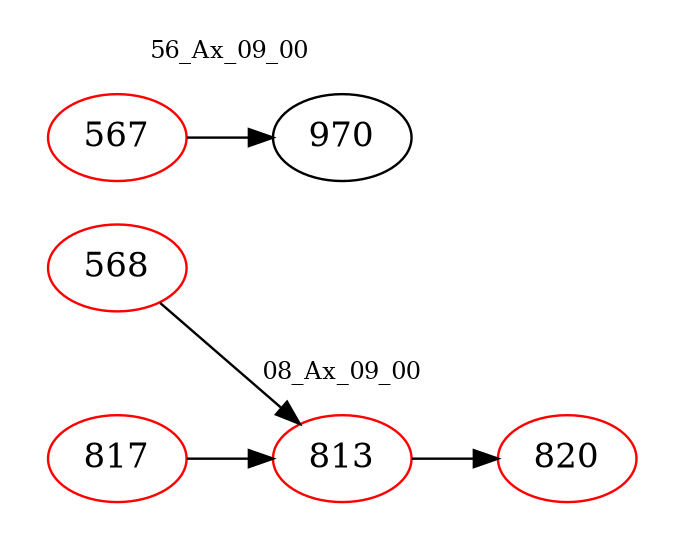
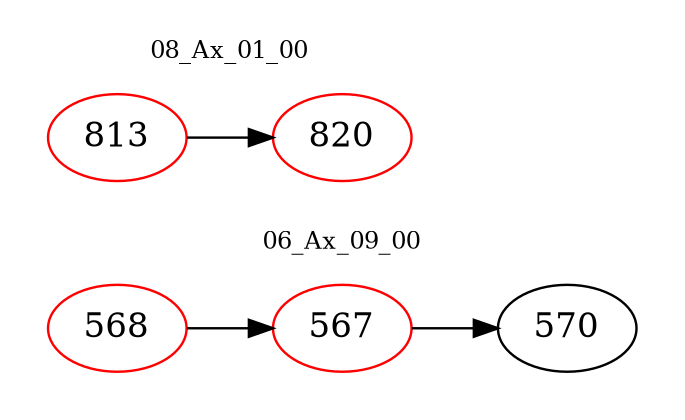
  digraph {
    rankdir=LR
    node [color=red]
    edge [color=black]
    n1 [label=568]
    n2 [label=567]
-   n3 [color=black label=970]
-   n4 [label=817]
+   n3 [color=black label=570]
    n5 [label=813]
    n6 [label=820]
    subgraph cluster_1 {
      color=white
      fontsize=10
-     label="56_Ax_09_00"
+     label="06_Ax_09_00"
      n1
      n2
      n3
    }
    subgraph cluster_2 {
      color=white
      fontsize=10
-     label="08_Ax_09_00"
-     n4
+     label="08_Ax_01_00"
      n5
      n6
    }
-   n1 -> n5
+   n1 -> n2
    n2 -> n3
-   n4 -> n5
    n5 -> n6
  }
